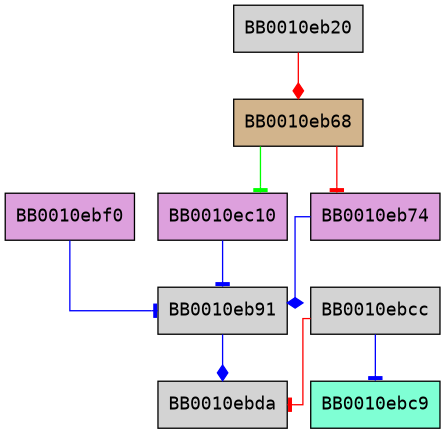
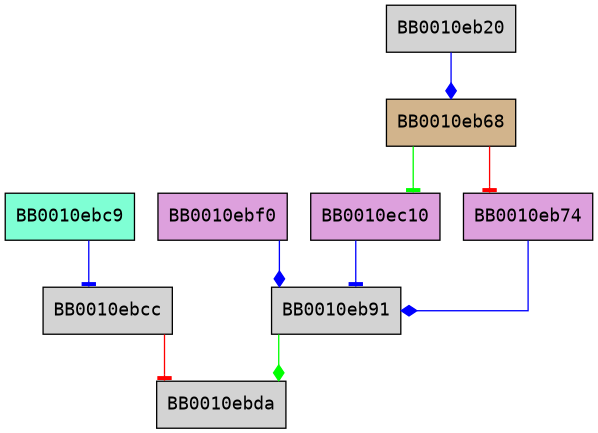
  digraph {
    fontname="DejaVu Sans Mono"
    splines=ortho
    node [fillcolor=lightgrey fontname="DejaVu Sans Mono" shape=box style=filled]
    edge [arrowhead=tee color=blue fontname="DejaVu Sans Mono"]
    BB0010eb68 [fillcolor=tan]
    BB0010eb20
    BB0010ebf0 [fillcolor=plum]
    BB0010eb91
    BB0010ec10 [fillcolor=plum]
    BB0010eb74 [fillcolor=plum]
    BB0010ebda
    BB0010ebcc
    BB0010ebc9 [fillcolor=aquamarine]
    BB0010eb68 -> BB0010ec10 [color=green]
    BB0010eb68 -> BB0010eb74 [color=red]
-   BB0010eb20 -> BB0010eb68 [arrowhead=diamond color=red]
-   BB0010ebf0 -> BB0010eb91
-   BB0010eb91 -> BB0010ebda [arrowhead=diamond]
+   BB0010eb20 -> BB0010eb68 [arrowhead=diamond]
+   BB0010ebf0 -> BB0010eb91 [arrowhead=diamond]
+   BB0010eb91 -> BB0010ebda [arrowhead=diamond color=green]
    BB0010ec10 -> BB0010eb91
    BB0010eb74 -> BB0010eb91 [arrowhead=diamond]
    BB0010ebcc -> BB0010ebda [color=red]
-   BB0010ebcc -> BB0010ebc9
+   BB0010ebc9 -> BB0010ebcc
  }
